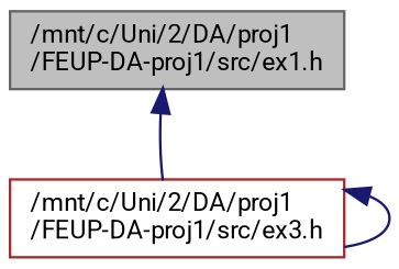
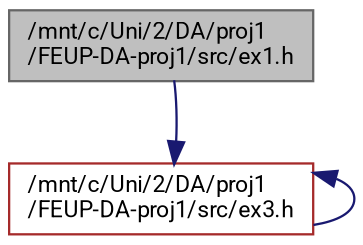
  digraph {
    fontname=Roboto
    node [fontname=Roboto fontsize=10 shape=record style=filled]
    edge [color=midnightblue dir=back fontname=Roboto fontsize=10 labelfontname=Helvetica labelfontsize=10 style=solid]
    n1 [color=gray40 fillcolor=grey75 fontcolor=black height=0.2 label="/mnt/c/Uni/2/DA/proj1\l/FEUP-DA-proj1/src/ex1.h" width=0.4]
    n2 [color=brown fillcolor=white height=0.2 label="/mnt/c/Uni/2/DA/proj1\l/FEUP-DA-proj1/src/ex3.h" width=0.4]
-   n1 -> n2
+   n2 -> n1
    n2 -> n2
  }
